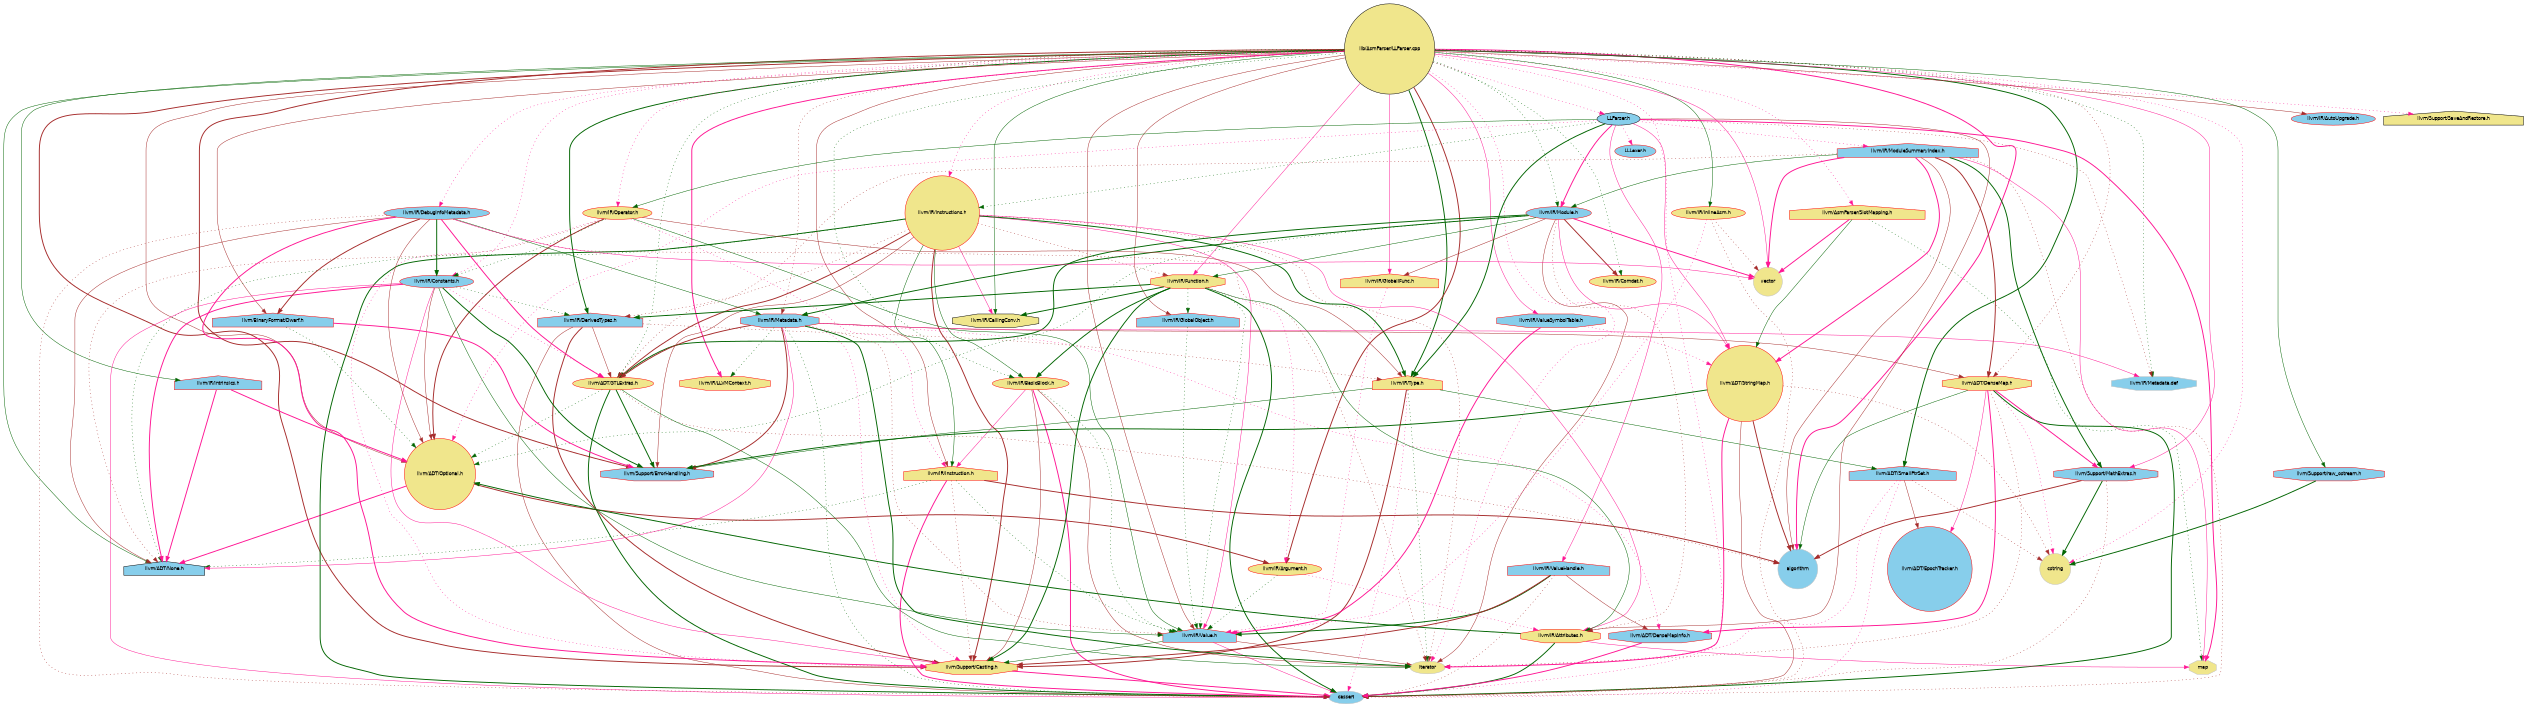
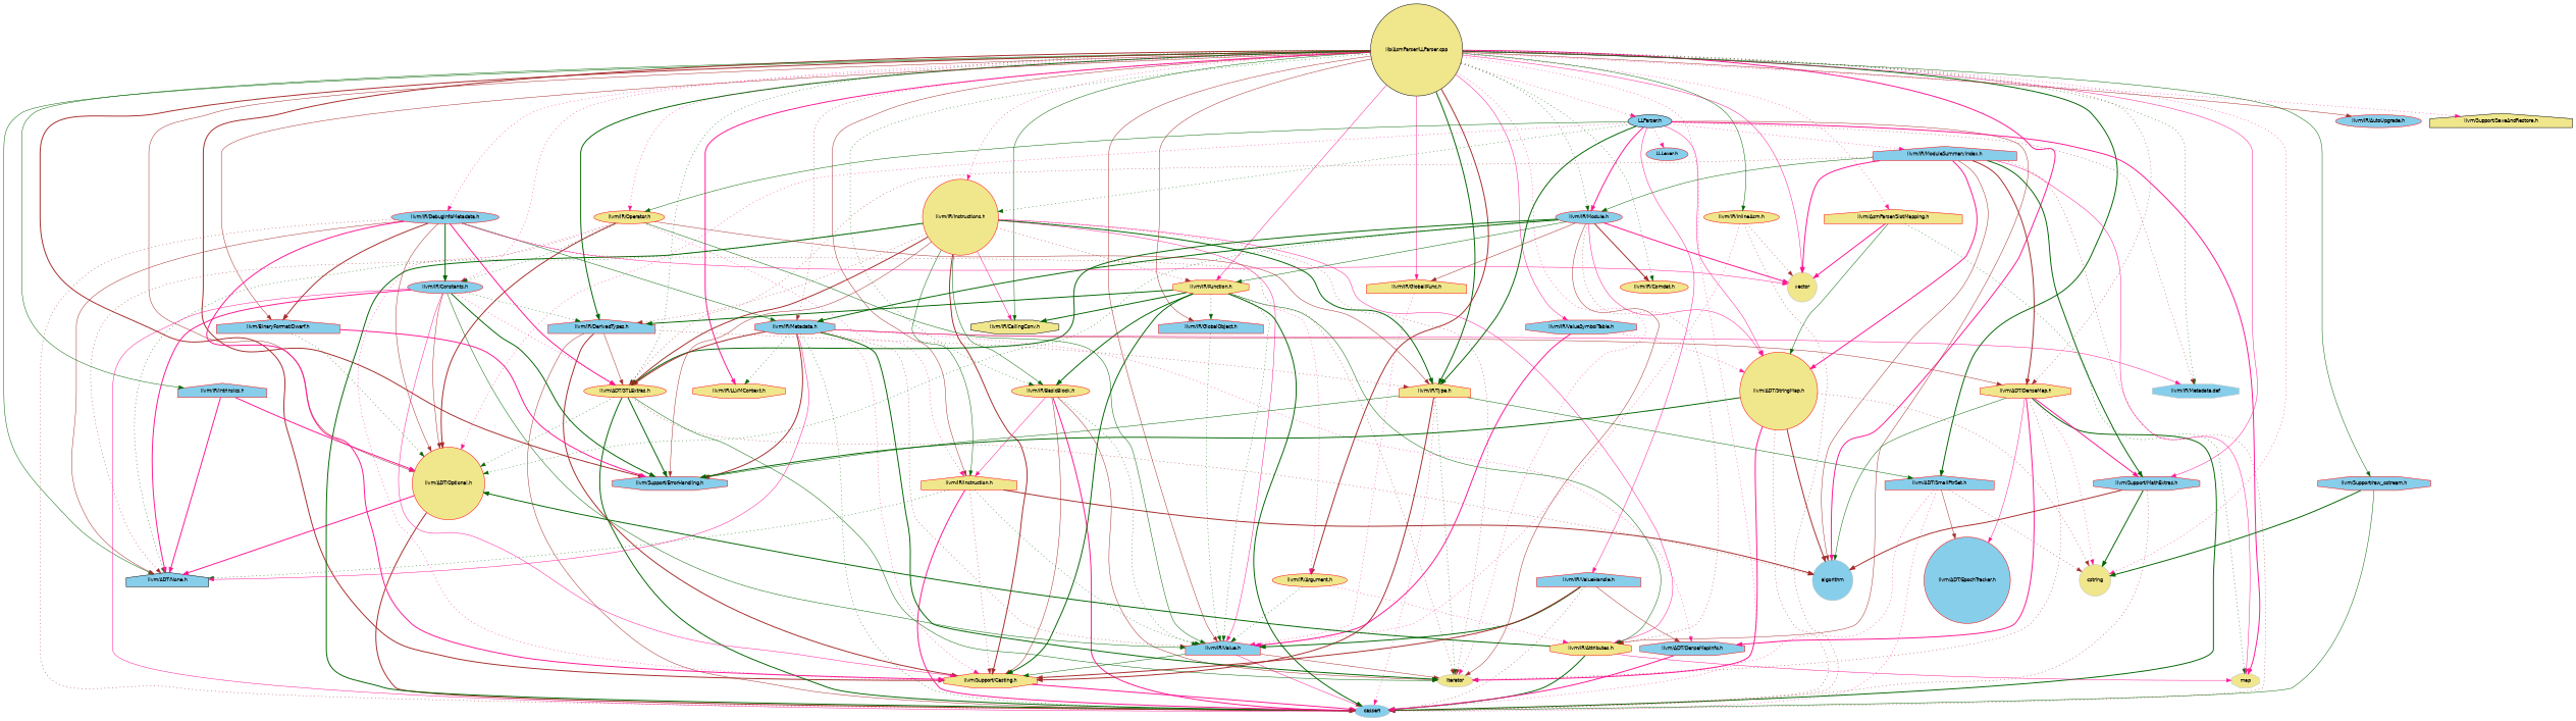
  digraph {
    node [color=red fillcolor=khaki fontname=Helvetica fontsize=10 shape=ellipse style=filled]
    edge [color=deeppink fontname=Helvetica fontsize=10 labelfontname=Helvetica labelfontsize=10 style=dotted]
    n1 [color=black fontcolor=black height=0.2 label="lib/AsmParser/LLParser.cpp" shape=circle width=0.4]
    n2 [color=black fillcolor=skyblue height=0.2 label="LLParser.h" width=0.4]
    n3 [height=0.2 label="llvm/ADT/Optional.h" shape=circle width=0.4]
    n4 [color=black fillcolor=skyblue height=0.2 label="llvm/ADT/None.h" shape=house width=0.4]
    n5 [color=grey75 fillcolor=skyblue height=0.2 label=cassert width=0.4]
    n6 [fillcolor=skyblue height=0.2 label="llvm/Support/ErrorHandling.h" shape=octagon width=0.4]
    n7 [color=grey75 fillcolor=skyblue height=0.2 label=algorithm shape=circle width=0.4]
    n8 [color=grey75 height=0.2 label=cstring shape=circle width=0.4]
    n9 [color=grey75 height=0.2 label=iterator width=0.4]
    n10 [height=0.2 label="llvm/IR/Instructions.h" shape=circle width=0.4]
    n11 [height=0.2 label="llvm/ADT/STLExtras.h" width=0.4]
    n12 [height=0.2 label="llvm/IR/BasicBlock.h" width=0.4]
    n13 [height=0.2 label="llvm/IR/Instruction.h" shape=house width=0.4]
    n14 [fillcolor=skyblue height=0.2 label="llvm/IR/Value.h" shape=house width=0.4]
    n15 [height=0.2 label="llvm/Support/Casting.h" shape=octagon width=0.4]
    n16 [color=black height=0.2 label="llvm/IR/CallingConv.h" shape=octagon width=0.4]
    n17 [fillcolor=skyblue height=0.2 label="llvm/IR/DerivedTypes.h" shape=house width=0.4]
    n18 [height=0.2 label="llvm/IR/Type.h" shape=house width=0.4]
    n19 [fillcolor=skyblue height=0.2 label="llvm/ADT/SmallPtrSet.h" shape=house width=0.4]
    n20 [height=0.2 label="llvm/IR/Function.h" shape=octagon width=0.4]
    n21 [height=0.2 label="llvm/IR/Argument.h" width=0.4]
    n22 [fillcolor=skyblue height=0.2 label="llvm/IR/GlobalObject.h" shape=house width=0.4]
    n23 [fillcolor=skyblue height=0.2 label="llvm/IR/Module.h" width=0.4]
    n24 [height=0.2 label="llvm/IR/Comdat.h" width=0.4]
    n25 [height=0.2 label="llvm/IR/GlobalIFunc.h" shape=house width=0.4]
    n26 [fillcolor=skyblue height=0.2 label="llvm/IR/Metadata.h" shape=octagon width=0.4]
    n27 [height=0.2 label="llvm/ADT/DenseMap.h" shape=octagon width=0.4]
    n28 [fillcolor=skyblue height=0.2 label="llvm/Support/MathExtras.h" shape=octagon width=0.4]
    n29 [height=0.2 label="llvm/IR/LLVMContext.h" shape=octagon width=0.4]
    n30 [color=grey75 fillcolor=skyblue height=0.2 label="llvm/IR/Metadata.def" shape=octagon width=0.4]
    n31 [color=grey75 height=0.2 label=vector shape=circle width=0.4]
    n32 [height=0.2 label="llvm/IR/Operator.h" width=0.4]
    n33 [fillcolor=skyblue height=0.2 label="llvm/IR/Constants.h" width=0.4]
    n34 [height=0.2 label="llvm/AsmParser/SlotMapping.h" shape=house width=0.4]
    n35 [fillcolor=skyblue height=0.2 label="llvm/BinaryFormat/Dwarf.h" shape=house width=0.4]
    n36 [fillcolor=skyblue height=0.2 label="llvm/IR/AutoUpgrade.h" width=0.4]
    n37 [fillcolor=skyblue height=0.2 label="llvm/IR/DebugInfoMetadata.h" width=0.4]
    n38 [height=0.2 label="llvm/IR/InlineAsm.h" width=0.4]
    n39 [fillcolor=skyblue height=0.2 label="llvm/IR/Intrinsics.h" shape=house width=0.4]
    n40 [fillcolor=skyblue height=0.2 label="llvm/IR/ValueSymbolTable.h" shape=octagon width=0.4]
    n41 [color=black height=0.2 label="llvm/Support/SaveAndRestore.h" shape=house width=0.4]
    n42 [fillcolor=skyblue height=0.2 label="llvm/Support/raw_ostream.h" shape=octagon width=0.4]
    n43 [fillcolor=skyblue height=0.2 label="LLLexer.h" width=0.4]
    n44 [height=0.2 label="llvm/ADT/StringMap.h" shape=circle width=0.4]
    n45 [height=0.2 label="llvm/IR/Attributes.h" shape=octagon width=0.4]
    n46 [color=grey75 height=0.2 label=map shape=octagon width=0.4]
    n47 [fillcolor=skyblue height=0.2 label="llvm/IR/ModuleSummaryIndex.h" shape=house width=0.4]
    n48 [fillcolor=skyblue height=0.2 label="llvm/IR/ValueHandle.h" shape=house width=0.4]
    n49 [fillcolor=skyblue height=0.2 label="llvm/ADT/EpochTracker.h" shape=circle width=0.4]
    n50 [fillcolor=skyblue height=0.2 label="llvm/ADT/DenseMapInfo.h" shape=octagon width=0.4]
    n1 -> n2
    n1 -> n3 [color=brown style=solid]
    n1 -> n4 [color=darkgreen style=solid]
    n1 -> n5
    n1 -> n6 [color=brown style=bold]
    n1 -> n7 [style=bold]
    n1 -> n8
    n1 -> n9
    n1 -> n10
    n1 -> n11 [color=darkgreen]
    n1 -> n12 [color=darkgreen]
    n1 -> n13 [color=brown style=solid]
    n1 -> n14 [color=brown style=solid]
    n1 -> n15 [color=brown style=bold]
    n1 -> n16 [color=darkgreen style=solid]
    n1 -> n17 [color=darkgreen style=bold]
    n1 -> n18 [color=darkgreen style=bold]
    n1 -> n19 [color=darkgreen style=bold]
    n1 -> n20 [style=solid]
    n1 -> n21 [color=brown style=bold]
    n1 -> n22 [color=brown style=solid]
    n1 -> n23 [color=darkgreen]
    n1 -> n24 [color=darkgreen]
    n1 -> n25 [style=solid]
    n1 -> n26 [color=brown]
    n1 -> n27 [color=brown]
    n1 -> n28 [style=solid]
    n1 -> n29 [style=bold]
    n1 -> n30 [color=darkgreen]
    n1 -> n31 [style=solid]
    n1 -> n32
    n1 -> n33
    n1 -> n34
    n1 -> n35 [color=brown style=solid]
    n1 -> n36 [color=brown style=solid]
    n1 -> n37
    n1 -> n38 [color=darkgreen style=solid]
    n1 -> n39 [color=darkgreen style=solid]
    n1 -> n40 [style=solid]
    n1 -> n41
    n1 -> n42 [color=darkgreen style=solid]
    n2 -> n3
    n2 -> n10 [color=darkgreen]
    n2 -> n18 [color=darkgreen style=bold]
    n2 -> n23 [style=bold]
    n2 -> n30 [color=brown]
    n2 -> n32 [color=darkgreen style=solid]
    n2 -> n43
    n2 -> n44 [style=solid]
    n2 -> n45 [color=brown style=solid]
    n2 -> n46 [style=bold]
    n2 -> n47
    n2 -> n48 [style=solid]
    n3 -> n4 [style=bold]
-   n3 -> n21 [color=brown style=bold]
+   n3 -> n5 [color=brown style=bold]
    n10 -> n4 [color=darkgreen]
    n10 -> n5 [color=darkgreen style=bold]
    n10 -> n6 [color=brown style=solid]
    n10 -> n9 [color=brown]
    n10 -> n11 [color=brown style=bold]
    n10 -> n12 [color=darkgreen style=solid]
    n10 -> n13 [color=darkgreen style=solid]
    n10 -> n14 [style=solid]
    n10 -> n15 [color=brown style=bold]
    n10 -> n16 [style=solid]
    n10 -> n17 [color=brown]
    n10 -> n18 [color=darkgreen style=bold]
    n10 -> n20 [color=brown]
    n10 -> n45 [style=solid]
    n11 -> n3 [color=darkgreen]
    n11 -> n5 [color=darkgreen style=bold]
    n11 -> n6 [color=darkgreen style=bold]
    n11 -> n7 [color=brown]
    n11 -> n9 [color=darkgreen style=solid]
    n12 -> n5 [style=bold]
    n12 -> n9 [color=brown style=solid]
    n12 -> n13 [style=solid]
    n12 -> n14 [color=darkgreen]
    n12 -> n15 [color=brown style=solid]
    n13 -> n4 [color=darkgreen]
    n13 -> n5 [style=bold]
    n13 -> n7 [color=brown style=bold]
    n13 -> n14 [color=darkgreen]
    n13 -> n15 [color=brown]
    n14 -> n5 [style=solid]
    n14 -> n9 [color=brown style=solid]
    n14 -> n15 [color=darkgreen style=solid]
    n15 -> n5 [style=bold]
    n17 -> n5 [color=brown style=solid]
    n17 -> n11 [color=brown style=solid]
    n17 -> n15 [color=brown style=bold]
    n17 -> n18 [color=brown]
    n18 -> n5
    n18 -> n6 [color=darkgreen style=solid]
    n18 -> n9 [color=darkgreen]
    n18 -> n15 [color=brown style=bold]
    n18 -> n19 [color=darkgreen style=solid]
    n19 -> n5
    n19 -> n8 [color=brown]
    n19 -> n9
    n19 -> n49 [color=brown style=solid]
    n20 -> n5 [color=darkgreen style=bold]
    n20 -> n12 [color=darkgreen style=bold]
    n20 -> n14 [color=darkgreen]
    n20 -> n15 [color=darkgreen style=bold]
    n20 -> n16 [color=darkgreen style=bold]
    n20 -> n17 [color=darkgreen style=bold]
    n20 -> n21
    n20 -> n22 [color=darkgreen]
    n20 -> n45 [color=darkgreen style=solid]
    n21 -> n14 [color=darkgreen]
    n21 -> n45
    n22 -> n14 [color=darkgreen]
    n23 -> n3 [color=darkgreen]
    n23 -> n9 [color=brown style=solid]
    n23 -> n11 [color=darkgreen style=bold]
    n23 -> n20 [color=darkgreen style=solid]
    n23 -> n24 [color=brown style=bold]
    n23 -> n25 [color=brown style=solid]
    n23 -> n26 [color=darkgreen style=bold]
    n23 -> n31 [style=bold]
    n23 -> n44 [style=solid]
    n23 -> n45 [color=brown]
    n25 -> n14
    n26 -> n4 [style=solid]
    n26 -> n5 [color=darkgreen]
    n26 -> n6 [color=brown style=bold]
    n26 -> n9 [color=darkgreen style=bold]
    n26 -> n11 [color=brown style=bold]
    n26 -> n14 [color=brown]
    n26 -> n15
    n26 -> n27 [color=brown style=solid]
    n26 -> n29 [color=darkgreen]
    n26 -> n30 [style=solid]
    n26 -> n50
    n27 -> n5 [color=darkgreen style=bold]
    n27 -> n7 [color=darkgreen style=solid]
    n27 -> n8
    n27 -> n9 [color=brown]
    n27 -> n28 [style=bold]
    n27 -> n49 [style=solid]
    n27 -> n50 [style=bold]
    n28 -> n5 [color=brown]
    n28 -> n7 [color=brown style=bold]
    n28 -> n8 [color=darkgreen style=bold]
    n32 -> n3 [color=brown style=bold]
    n32 -> n4 [color=brown]
    n32 -> n13
    n32 -> n14 [color=darkgreen style=solid]
    n32 -> n15
    n32 -> n18 [color=brown style=solid]
    n32 -> n33 [color=darkgreen]
    n33 -> n3 [color=brown style=solid]
    n33 -> n4 [style=bold]
    n33 -> n5 [style=solid]
    n33 -> n6 [color=darkgreen style=bold]
    n33 -> n11
    n33 -> n14 [color=darkgreen style=solid]
    n33 -> n15 [style=solid]
    n33 -> n17 [color=darkgreen]
    n34 -> n31 [style=bold]
    n34 -> n44 [color=darkgreen style=solid]
    n34 -> n46 [color=darkgreen]
    n35 -> n3 [color=darkgreen]
    n35 -> n6 [style=bold]
    n37 -> n3 [color=brown style=solid]
    n37 -> n4 [color=brown style=solid]
    n37 -> n5 [color=brown]
    n37 -> n9 [color=brown]
    n37 -> n11 [style=bold]
    n37 -> n15 [style=bold]
    n37 -> n26 [color=darkgreen style=solid]
    n37 -> n31 [style=solid]
    n37 -> n33 [color=darkgreen style=bold]
    n37 -> n35 [color=brown style=bold]
    n38 -> n5 [color=brown]
    n38 -> n14
    n38 -> n31 [color=brown]
    n39 -> n3 [style=bold]
    n39 -> n4 [style=bold]
    n40 -> n14 [style=bold]
    n40 -> n44
+   n42 -> n5 [color=darkgreen style=solid]
    n42 -> n8 [color=darkgreen style=bold]
-   n44 -> n5 [color=brown style=solid]
+   n44 -> n5 [color=brown]
    n44 -> n6 [color=darkgreen style=bold]
    n44 -> n7 [color=brown style=bold]
    n44 -> n8 [color=brown]
    n44 -> n9 [style=bold]
    n45 -> n3 [color=darkgreen style=bold]
    n45 -> n5 [color=darkgreen style=bold]
    n45 -> n46 [style=solid]
    n47 -> n5 [color=brown]
    n47 -> n7 [color=brown style=solid]
    n47 -> n11 [color=brown]
    n47 -> n23 [color=darkgreen style=solid]
    n47 -> n27 [color=brown style=bold]
    n47 -> n28 [color=darkgreen style=bold]
    n47 -> n31 [style=bold]
    n47 -> n44 [style=bold]
    n47 -> n46 [style=solid]
    n48 -> n5 [color=brown]
    n48 -> n14 [color=darkgreen style=bold]
    n48 -> n15 [color=brown style=bold]
    n48 -> n50 [color=brown style=solid]
    n50 -> n5 [style=bold]
  }
